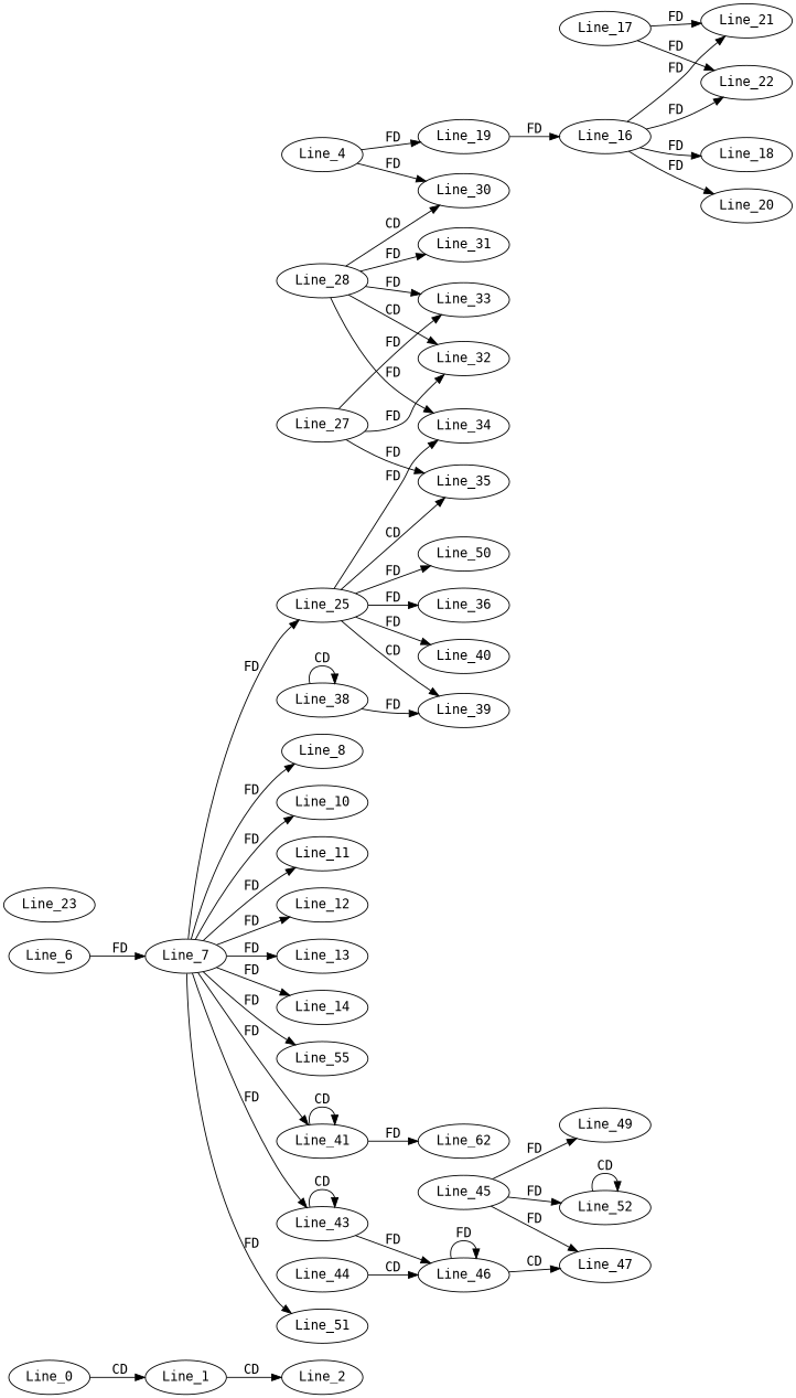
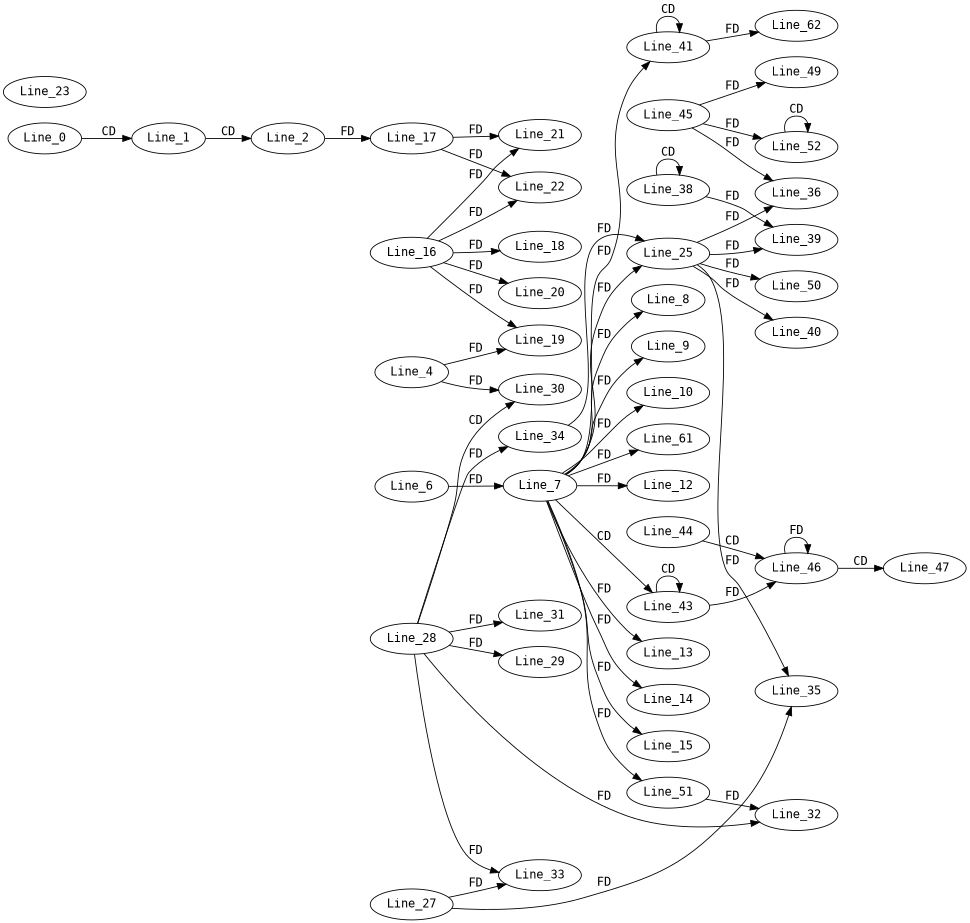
  digraph {
    fontname="DejaVu Sans Mono"
    rankdir=LR
    node [fontname="DejaVu Sans Mono"]
    edge [fontname="DejaVu Sans Mono"]
    Line_0
    Line_1
    Line_2
    Line_17
    Line_21
    Line_22
    Line_6
    Line_7
    Line_8
+   Line_9
    Line_10
-   Line_11
+   Line_11 [label=Line_61]
    Line_12
    Line_13
    Line_14
-   Line_15 [label=Line_55]
+   Line_15
    Line_25
    Line_41
    Line_43
    Line_51
    Line_34
    Line_35
    Line_36
    Line_39
    Line_40
    Line_50
    n27 [label=Line_62]
    Line_46
    Line_16
    Line_18
    Line_19
    Line_20
    Line_4
    Line_30
    Line_23
    Line_28
+   Line_29
    Line_31
    Line_32
    Line_33
    Line_27
    Line_38
    Line_47
    Line_44
    Line_45
    Line_49
    Line_52
    Line_0 -> Line_1 [label=CD]
    Line_1 -> Line_2 [label=CD]
+   Line_2 -> Line_17 [label=FD]
    Line_17 -> Line_21 [label=FD]
    Line_17 -> Line_22 [label=FD]
    Line_6 -> Line_7 [label=FD]
    Line_7 -> Line_8 [label=FD]
+   Line_7 -> Line_9 [label=FD]
    Line_7 -> Line_10 [label=FD]
    Line_7 -> Line_11 [label=FD]
    Line_7 -> Line_12 [label=FD]
    Line_7 -> Line_13 [label=FD]
    Line_7 -> Line_14 [label=FD]
    Line_7 -> Line_15 [label=FD]
    Line_7 -> Line_25 [label=FD]
    Line_7 -> Line_41 [label=FD]
-   Line_7 -> Line_43 [label=FD]
+   Line_7 -> Line_43 [label=CD]
    Line_7 -> Line_51 [label=FD]
-   Line_25 -> Line_34 [label=FD]
-   Line_25 -> Line_35 [label=CD]
+   Line_34 -> Line_25 [label=FD]
+   Line_25 -> Line_35 [label=FD]
    Line_25 -> Line_36 [label=FD]
-   Line_25 -> Line_39 [label=CD]
+   Line_25 -> Line_39 [label=FD]
    Line_25 -> Line_40 [label=FD]
    Line_25 -> Line_50 [label=FD]
    Line_41 -> Line_41 [label=CD]
    Line_41 -> n27 [label=FD]
    Line_43 -> Line_43 [label=CD]
    Line_43 -> Line_46 [label=FD]
    Line_46 -> Line_46 [label=FD]
    Line_46 -> Line_47 [label=CD]
    Line_16 -> Line_21 [label=FD]
    Line_16 -> Line_22 [label=FD]
    Line_16 -> Line_18 [label=FD]
-   Line_19 -> Line_16 [label=FD]
+   Line_16 -> Line_19 [label=FD]
    Line_16 -> Line_20 [label=FD]
    Line_4 -> Line_19 [label=FD]
    Line_4 -> Line_30 [label=FD]
    Line_28 -> Line_34 [label=FD]
    Line_28 -> Line_30 [label=CD]
+   Line_28 -> Line_29 [label=FD]
    Line_28 -> Line_31 [label=FD]
-   Line_28 -> Line_32 [label=CD]
+   Line_28 -> Line_32 [label=FD]
    Line_28 -> Line_33 [label=FD]
    Line_27 -> Line_35 [label=FD]
-   Line_27 -> Line_32 [label=FD]
+   Line_51 -> Line_32 [label=FD]
    Line_27 -> Line_33 [label=FD]
    Line_38 -> Line_39 [label=FD]
    Line_38 -> Line_38 [label=CD]
    Line_44 -> Line_46 [label=CD]
-   Line_45 -> Line_47 [label=FD]
+   Line_45 -> Line_36 [label=FD]
    Line_45 -> Line_49 [label=FD]
    Line_45 -> Line_52 [label=FD]
    Line_52 -> Line_52 [label=CD]
  }
